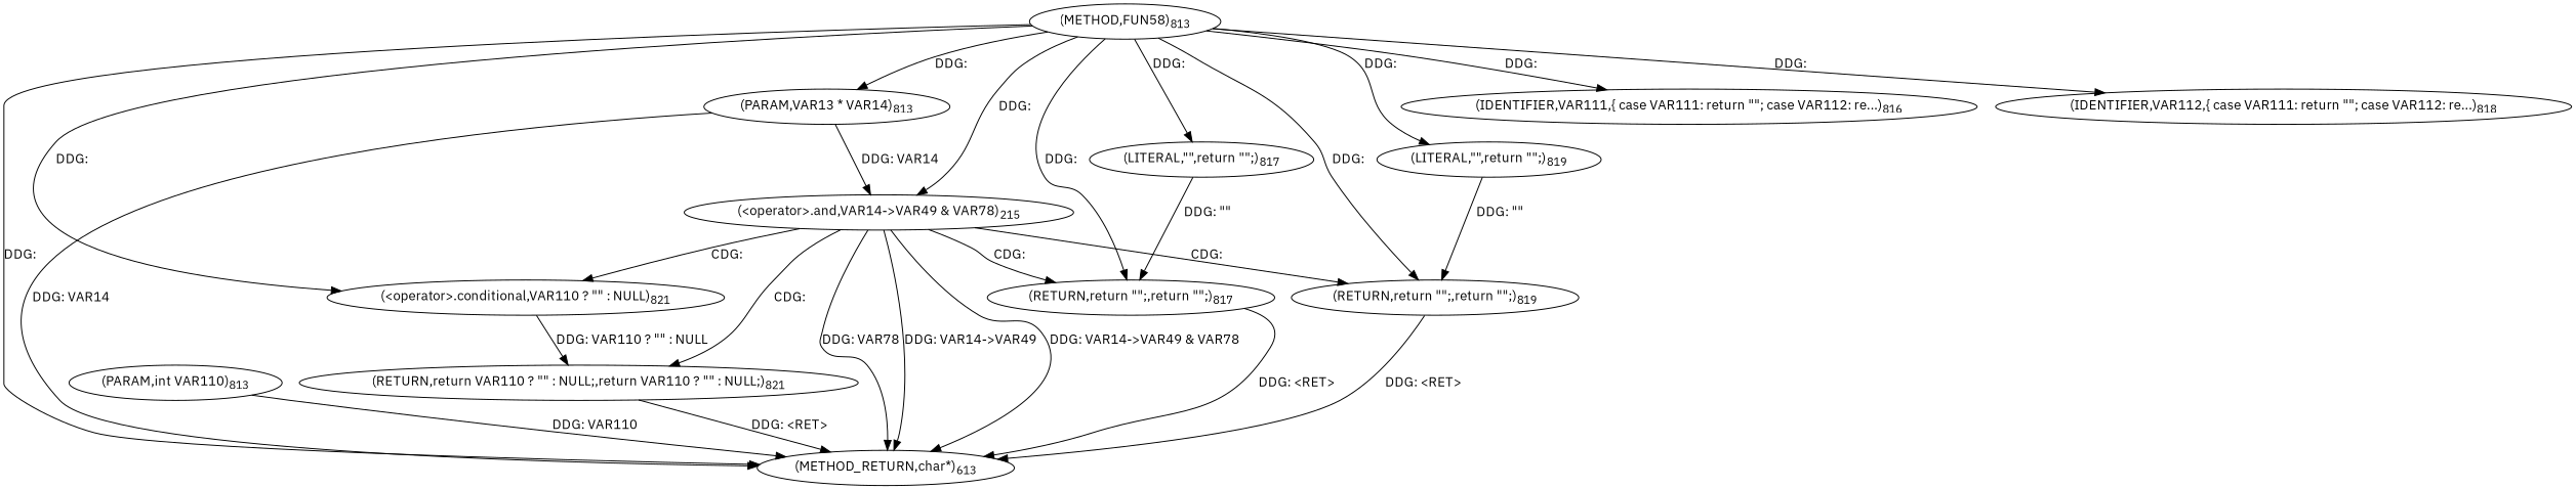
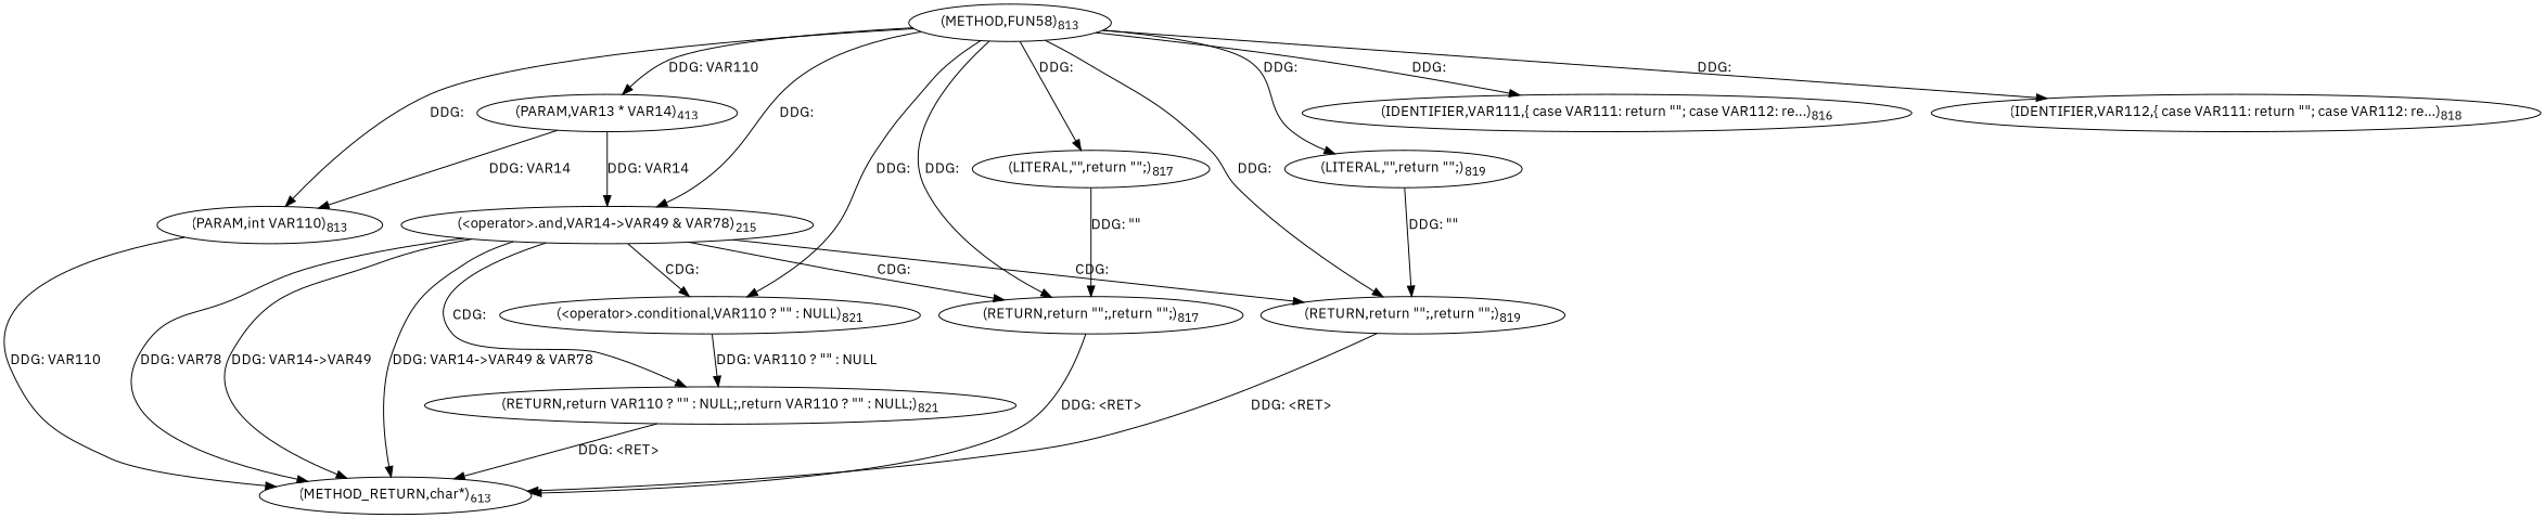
  digraph {
    fontname="IBM Plex Sans"
    node [fontname="IBM Plex Sans"]
    edge [fontname="IBM Plex Sans"]
    n1 [label=<(METHOD,FUN58)<SUB>813</SUB>>]
-   n2 [label=<(PARAM,VAR13 * VAR14)<SUB>813</SUB>>]
+   n2 [label=<(PARAM,VAR13 * VAR14)<SUB>413</SUB>>]
    n3 [label=<(PARAM,int VAR110)<SUB>813</SUB>>]
    n4 [label=<(&lt;operator&gt;.and,VAR14-&gt;VAR49 &amp; VAR78)<SUB>215</SUB>>]
    n5 [label=<(IDENTIFIER,VAR111,{ 	case VAR111: 		return &quot;&quot;; 	case VAR112: 		re...)<SUB>816</SUB>>]
    n6 [label=<(RETURN,return &quot;&quot;;,return &quot;&quot;;)<SUB>817</SUB>>]
    n7 [label=<(IDENTIFIER,VAR112,{ 	case VAR111: 		return &quot;&quot;; 	case VAR112: 		re...)<SUB>818</SUB>>]
    n8 [label=<(RETURN,return &quot;&quot;;,return &quot;&quot;;)<SUB>819</SUB>>]
    n9 [label=<(LITERAL,&quot;&quot;,return &quot;&quot;;)<SUB>817</SUB>>]
    n10 [label=<(LITERAL,&quot;&quot;,return &quot;&quot;;)<SUB>819</SUB>>]
    n11 [label=<(&lt;operator&gt;.conditional,VAR110 ? &quot;&quot; : NULL)<SUB>821</SUB>>]
    n12 [label=<(METHOD_RETURN,char*)<SUB>613</SUB>>]
    n13 [label=<(RETURN,return VAR110 ? &quot;&quot; : NULL;,return VAR110 ? &quot;&quot; : NULL;)<SUB>821</SUB>>]
-   n1 -> n2 [label="DDG: "]
-   n1 -> n12 [label="DDG: "]
+   n1 -> n2 [label="DDG: VAR110"]
+   n1 -> n3 [label="DDG: "]
    n1 -> n4 [label="DDG: "]
    n1 -> n5 [label="DDG: "]
    n1 -> n6 [label="DDG: "]
    n1 -> n7 [label="DDG: "]
    n1 -> n8 [label="DDG: "]
    n1 -> n9 [label="DDG: "]
    n1 -> n10 [label="DDG: "]
    n1 -> n11 [label="DDG: "]
    n2 -> n4 [label="DDG: VAR14"]
-   n2 -> n12 [label="DDG: VAR14"]
+   n2 -> n3 [label="DDG: VAR14"]
    n3 -> n12 [label="DDG: VAR110"]
    n4 -> n6 [label="CDG: "]
    n4 -> n8 [label="CDG: "]
    n4 -> n11 [label="CDG: "]
    n4 -> n12 [label="DDG: VAR14-&gt;VAR49"]
    n4 -> n12 [label="DDG: VAR14-&gt;VAR49 &amp; VAR78"]
    n4 -> n12 [label="DDG: VAR78"]
    n4 -> n13 [label="CDG: "]
    n6 -> n12 [label="DDG: &lt;RET&gt;"]
    n8 -> n12 [label="DDG: &lt;RET&gt;"]
    n9 -> n6 [label="DDG: &quot;&quot;"]
    n10 -> n8 [label="DDG: &quot;&quot;"]
    n11 -> n13 [label="DDG: VAR110 ? &quot;&quot; : NULL"]
    n13 -> n12 [label="DDG: &lt;RET&gt;"]
  }
